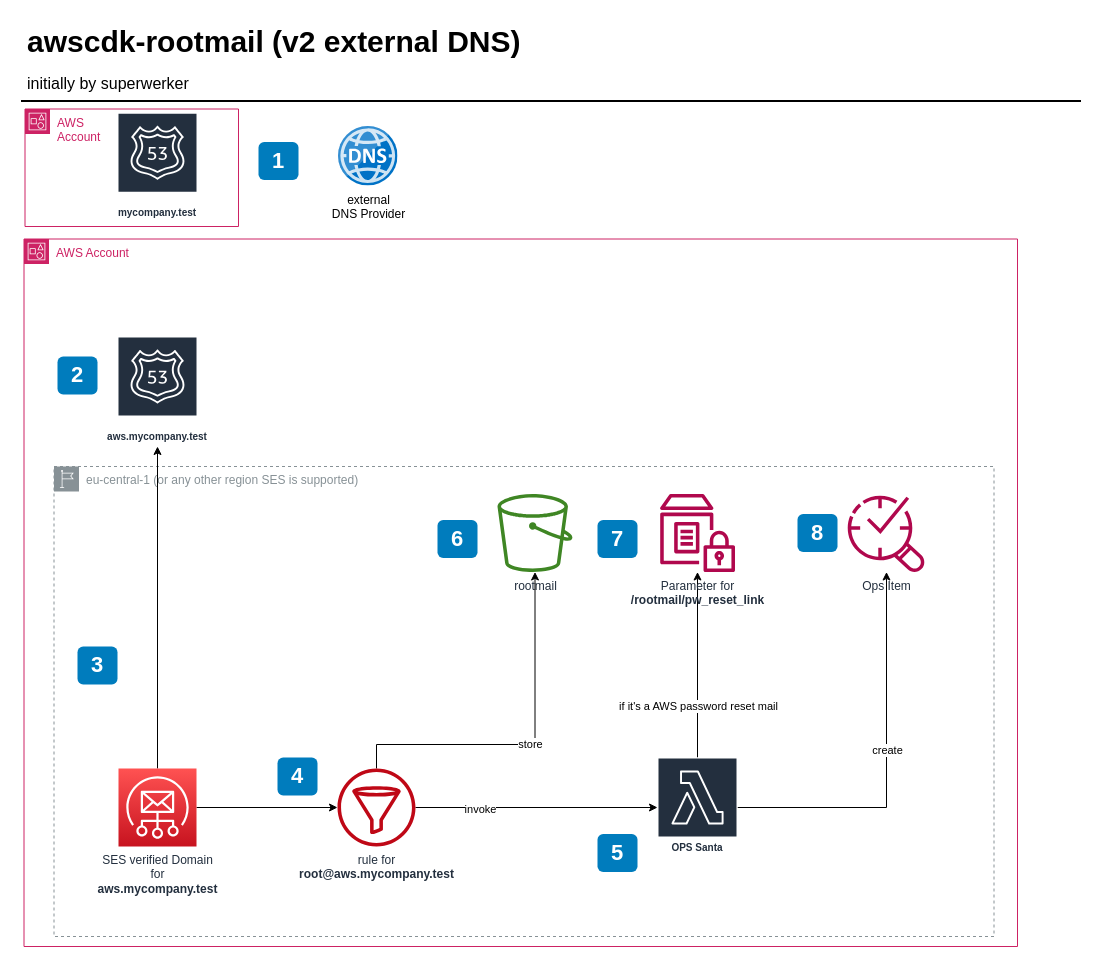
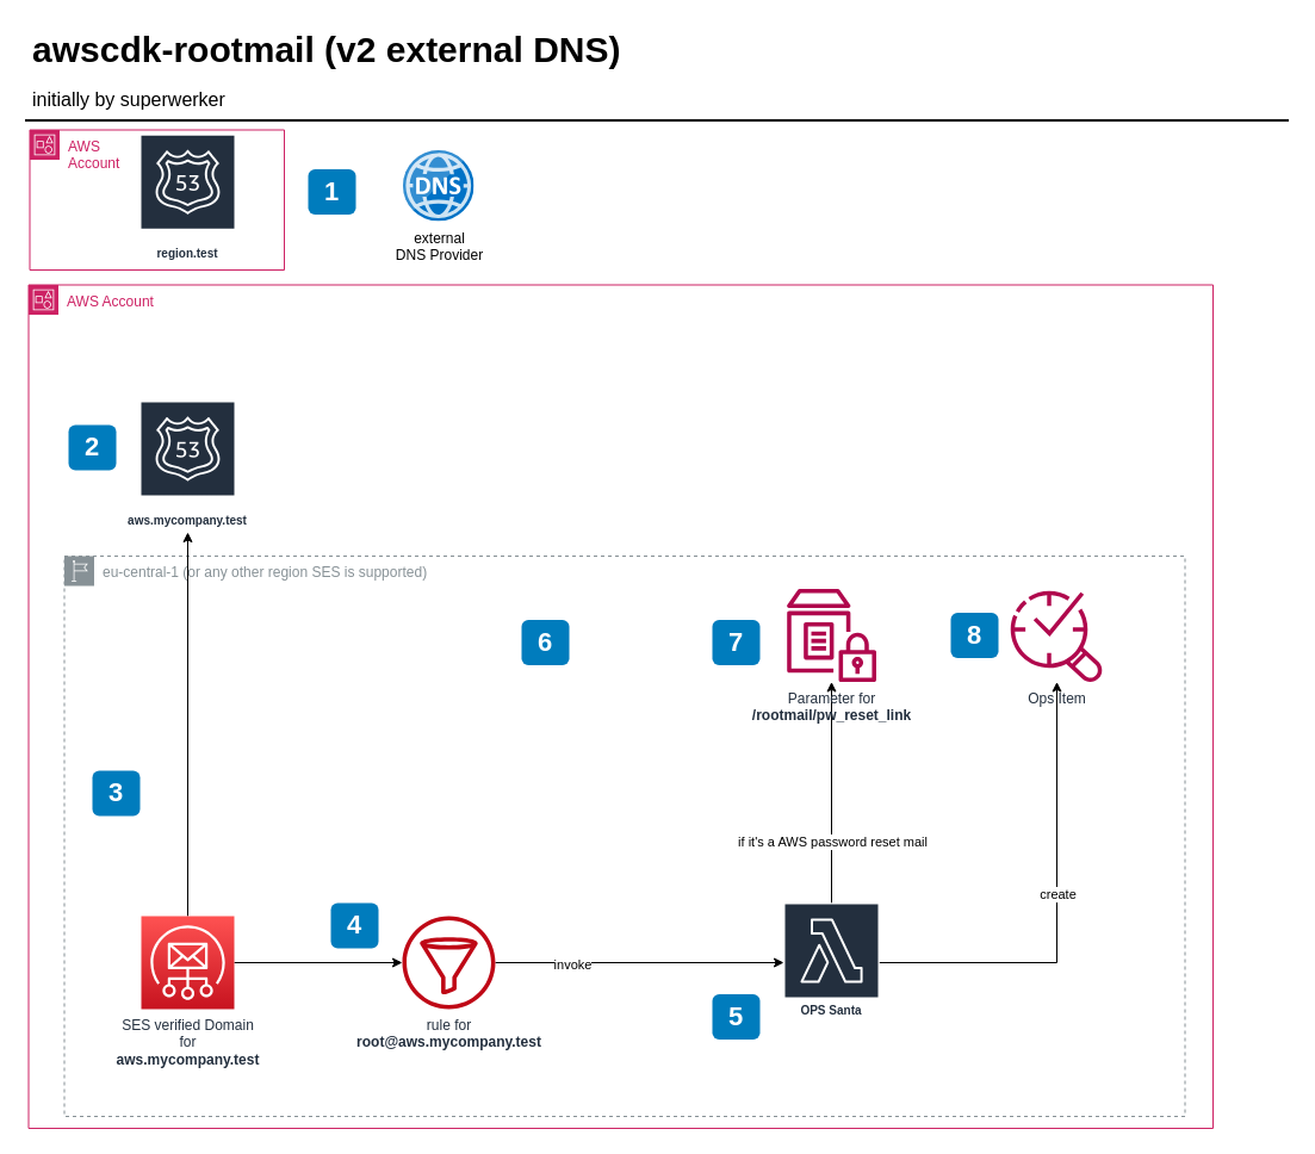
  <mxCell id="0" />
  <mxCell id="1" parent="0" />
  <mxCell id="2" value="1" style="rounded=1;whiteSpace=wrap;html=1;fillColor=#007CBD;strokeColor=none;fontColor=#FFFFFF;fontStyle=1;fontSize=22;" parent="1" vertex="1"><mxGeometry x="258" y="141.5" width="40" height="38" as="geometry" /></mxCell>
  <mxCell id="3" value="awscdk-rootmail (v2 external DNS)" style="text;html=1;resizable=0;points=[];autosize=1;align=left;verticalAlign=top;spacingTop=-4;fontSize=30;fontStyle=1" parent="1" vertex="1"><mxGeometry x="24.5" y="20.5" width="520" height="40" as="geometry" /></mxCell>
  <mxCell id="4" value="initially by superwerker" style="text;html=1;resizable=0;points=[];autosize=1;align=left;verticalAlign=top;spacingTop=-4;fontSize=16;" parent="1" vertex="1"><mxGeometry x="24.5" y="70.5" width="190" height="30" as="geometry" /></mxCell>
  <mxCell id="5" value="" style="line;strokeWidth=2;html=1;fontSize=14;" parent="1" vertex="1"><mxGeometry x="20.5" y="95.5" width="1060" height="10" as="geometry" /></mxCell>
  <mxCell id="6" value="AWS Account" style="points=[[0,0],[0.25,0],[0.5,0],[0.75,0],[1,0],[1,0.25],[1,0.5],[1,0.75],[1,1],[0.75,1],[0.5,1],[0.25,1],[0,1],[0,0.75],[0,0.5],[0,0.25]];outlineConnect=0;gradientColor=none;html=1;whiteSpace=wrap;fontSize=12;fontStyle=0;container=1;pointerEvents=0;collapsible=0;recursiveResize=0;shape=mxgraph.aws4.group;grIcon=mxgraph.aws4.group_account;strokeColor=#CD2264;fillColor=none;verticalAlign=top;align=left;spacingLeft=30;fontColor=#CD2264;dashed=0;" parent="1" vertex="1"><mxGeometry x="23.5" y="238.5" width="993.5" height="707.5" as="geometry" /></mxCell>
  <mxCell id="7" value="eu-central-1 (or any other region SES is supported)" style="sketch=0;outlineConnect=0;gradientColor=none;html=1;whiteSpace=wrap;fontSize=12;fontStyle=0;shape=mxgraph.aws4.group;grIcon=mxgraph.aws4.group_region;strokeColor=#879196;fillColor=none;verticalAlign=top;align=left;spacingLeft=30;fontColor=#879196;dashed=1;" parent="6" vertex="1"><mxGeometry x="30" y="227.5" width="940" height="470" as="geometry" /></mxCell>
  <mxCell id="8" value="aws.mycompany.test" style="sketch=0;outlineConnect=0;fontColor=#232F3E;gradientColor=none;strokeColor=#ffffff;fillColor=#232F3E;dashed=0;verticalLabelPosition=middle;verticalAlign=bottom;align=center;html=1;whiteSpace=wrap;fontSize=10;fontStyle=1;spacing=3;shape=mxgraph.aws4.productIcon;prIcon=mxgraph.aws4.route_53;" parent="6" vertex="1"><mxGeometry x="93.5" y="97.5" width="80" height="110" as="geometry" /></mxCell>
- <mxCell id="9" value="rootmail" style="sketch=0;outlineConnect=0;fontColor=#232F3E;gradientColor=none;fillColor=#3F8624;strokeColor=none;dashed=0;verticalLabelPosition=bottom;verticalAlign=top;align=center;html=1;fontSize=12;fontStyle=0;aspect=fixed;pointerEvents=1;shape=mxgraph.aws4.bucket;" parent="6" vertex="1"><mxGeometry x="473.5" y="255" width="75" height="78" as="geometry" /></mxCell>
  <mxCell id="10" value="" style="edgeStyle=orthogonalEdgeStyle;rounded=0;orthogonalLoop=1;jettySize=auto;html=1;" parent="6" source="12" target="16" edge="1"><mxGeometry relative="1" as="geometry" /></mxCell>
  <mxCell id="11" value="" style="edgeStyle=orthogonalEdgeStyle;rounded=0;orthogonalLoop=1;jettySize=auto;html=1;" parent="6" source="12" target="8" edge="1"><mxGeometry relative="1" as="geometry" /></mxCell>
  <mxCell id="12" value="SES verified Domain&lt;br&gt;for&lt;br&gt;&lt;b&gt;aws.mycompany.test&lt;/b&gt;" style="sketch=0;points=[[0,0,0],[0.25,0,0],[0.5,0,0],[0.75,0,0],[1,0,0],[0,1,0],[0.25,1,0],[0.5,1,0],[0.75,1,0],[1,1,0],[0,0.25,0],[0,0.5,0],[0,0.75,0],[1,0.25,0],[1,0.5,0],[1,0.75,0]];outlineConnect=0;fontColor=#232F3E;gradientColor=#FF5252;gradientDirection=north;fillColor=#C7131F;strokeColor=#ffffff;dashed=0;verticalLabelPosition=bottom;verticalAlign=top;align=center;html=1;fontSize=12;fontStyle=0;aspect=fixed;shape=mxgraph.aws4.resourceIcon;resIcon=mxgraph.aws4.simple_email_service;" parent="6" vertex="1"><mxGeometry x="94.5" y="529.5" width="78" height="78" as="geometry" /></mxCell>
- <mxCell id="13" value="store" style="edgeStyle=orthogonalEdgeStyle;rounded=0;orthogonalLoop=1;jettySize=auto;html=1;" parent="6" source="16" target="9" edge="1"><mxGeometry relative="1" as="geometry"><Array as="points"><mxPoint x="353" y="505.5" /><mxPoint x="511" y="505.5" /></Array></mxGeometry></mxCell>
  <mxCell id="14" value="" style="edgeStyle=orthogonalEdgeStyle;rounded=0;orthogonalLoop=1;jettySize=auto;html=1;" parent="6" source="16" target="21" edge="1"><mxGeometry relative="1" as="geometry" /></mxCell>
  <mxCell id="15" value="invoke" style="edgeLabel;html=1;align=center;verticalAlign=middle;resizable=0;points=[];" parent="14" vertex="1" connectable="0"><mxGeometry x="-0.47" relative="1" as="geometry"><mxPoint y="1" as="offset" /></mxGeometry></mxCell>
  <mxCell id="16" value="rule for&lt;br&gt;&lt;b&gt;root@aws.mycompany.test&lt;/b&gt;" style="sketch=0;outlineConnect=0;fontColor=#232F3E;gradientColor=none;fillColor=#BF0816;strokeColor=none;dashed=0;verticalLabelPosition=bottom;verticalAlign=top;align=center;html=1;fontSize=12;fontStyle=0;aspect=fixed;pointerEvents=1;shape=mxgraph.aws4.filtering_rule;" parent="6" vertex="1"><mxGeometry x="313.5" y="529.5" width="78" height="78" as="geometry" /></mxCell>
  <mxCell id="17" value="" style="edgeStyle=orthogonalEdgeStyle;rounded=0;orthogonalLoop=1;jettySize=auto;html=1;" parent="6" source="21" target="22" edge="1"><mxGeometry relative="1" as="geometry" /></mxCell>
  <mxCell id="18" value="create" style="edgeLabel;html=1;align=center;verticalAlign=middle;resizable=0;points=[];" parent="17" vertex="1" connectable="0"><mxGeometry x="0.081" relative="1" as="geometry"><mxPoint y="1" as="offset" /></mxGeometry></mxCell>
  <mxCell id="19" value="" style="edgeStyle=orthogonalEdgeStyle;rounded=0;orthogonalLoop=1;jettySize=auto;html=1;" parent="6" source="21" target="23" edge="1"><mxGeometry relative="1" as="geometry" /></mxCell>
  <mxCell id="20" value="if it's a AWS password reset mail" style="edgeLabel;html=1;align=center;verticalAlign=middle;resizable=0;points=[];" parent="19" vertex="1" connectable="0"><mxGeometry x="-0.437" relative="1" as="geometry"><mxPoint as="offset" /></mxGeometry></mxCell>
  <mxCell id="21" value="OPS Santa" style="sketch=0;outlineConnect=0;fontColor=#232F3E;gradientColor=none;strokeColor=#ffffff;fillColor=#232F3E;dashed=0;verticalLabelPosition=middle;verticalAlign=bottom;align=center;html=1;whiteSpace=wrap;fontSize=10;fontStyle=1;spacing=3;shape=mxgraph.aws4.productIcon;prIcon=mxgraph.aws4.lambda;" parent="6" vertex="1"><mxGeometry x="633.5" y="518.5" width="80" height="100" as="geometry" /></mxCell>
  <mxCell id="22" value="Ops Item" style="sketch=0;outlineConnect=0;fontColor=#232F3E;gradientColor=none;fillColor=#B0084D;strokeColor=none;dashed=0;verticalLabelPosition=bottom;verticalAlign=top;align=center;html=1;fontSize=12;fontStyle=0;aspect=fixed;pointerEvents=1;shape=mxgraph.aws4.systems_manager_opscenter;" parent="6" vertex="1"><mxGeometry x="823.5" y="255" width="78" height="78" as="geometry" /></mxCell>
  <mxCell id="23" value="Parameter for&lt;br&gt;&lt;b&gt;/rootmail/pw_reset_link&lt;/b&gt;" style="sketch=0;outlineConnect=0;fontColor=#232F3E;gradientColor=none;fillColor=#B0084D;strokeColor=none;dashed=0;verticalLabelPosition=bottom;verticalAlign=top;align=center;html=1;fontSize=12;fontStyle=0;aspect=fixed;pointerEvents=1;shape=mxgraph.aws4.parameter_store;" parent="6" vertex="1"><mxGeometry x="636" y="255" width="75" height="78" as="geometry" /></mxCell>
  <mxCell id="24" value="2" style="rounded=1;whiteSpace=wrap;html=1;fillColor=#007CBD;strokeColor=none;fontColor=#FFFFFF;fontStyle=1;fontSize=22;" parent="6" vertex="1"><mxGeometry x="33.5" y="117.5" width="40" height="38" as="geometry" /></mxCell>
  <mxCell id="25" value="3" style="rounded=1;whiteSpace=wrap;html=1;fillColor=#007CBD;strokeColor=none;fontColor=#FFFFFF;fontStyle=1;fontSize=22;" parent="6" vertex="1"><mxGeometry x="53.5" y="407.5" width="40" height="38" as="geometry" /></mxCell>
  <mxCell id="26" value="4" style="rounded=1;whiteSpace=wrap;html=1;fillColor=#007CBD;strokeColor=none;fontColor=#FFFFFF;fontStyle=1;fontSize=22;" parent="6" vertex="1"><mxGeometry x="253.5" y="518.5" width="40" height="38" as="geometry" /></mxCell>
  <mxCell id="27" value="5" style="rounded=1;whiteSpace=wrap;html=1;fillColor=#007CBD;strokeColor=none;fontColor=#FFFFFF;fontStyle=1;fontSize=22;" parent="6" vertex="1"><mxGeometry x="573.5" y="595" width="40" height="38" as="geometry" /></mxCell>
  <mxCell id="28" value="6" style="rounded=1;whiteSpace=wrap;html=1;fillColor=#007CBD;strokeColor=none;fontColor=#FFFFFF;fontStyle=1;fontSize=22;" parent="6" vertex="1"><mxGeometry x="413.5" y="281" width="40" height="38" as="geometry" /></mxCell>
  <mxCell id="29" value="7" style="rounded=1;whiteSpace=wrap;html=1;fillColor=#007CBD;strokeColor=none;fontColor=#FFFFFF;fontStyle=1;fontSize=22;" parent="6" vertex="1"><mxGeometry x="573.5" y="281" width="40" height="38" as="geometry" /></mxCell>
  <mxCell id="30" value="8" style="rounded=1;whiteSpace=wrap;html=1;fillColor=#007CBD;strokeColor=none;fontColor=#FFFFFF;fontStyle=1;fontSize=22;" parent="6" vertex="1"><mxGeometry x="773.5" y="275" width="40" height="38" as="geometry" /></mxCell>
  <mxCell id="31" value="external &lt;br&gt;DNS Provider" style="image;sketch=0;aspect=fixed;html=1;points=[];align=center;fontSize=12;image=img/lib/mscae/DNS.svg;" parent="1" vertex="1"><mxGeometry x="338" y="126" width="59.5" height="59.5" as="geometry" /></mxCell>
  <mxCell id="32" value="AWS &lt;br&gt;Account" style="points=[[0,0],[0.25,0],[0.5,0],[0.75,0],[1,0],[1,0.25],[1,0.5],[1,0.75],[1,1],[0.75,1],[0.5,1],[0.25,1],[0,1],[0,0.75],[0,0.5],[0,0.25]];outlineConnect=0;gradientColor=none;html=1;whiteSpace=wrap;fontSize=12;fontStyle=0;container=1;pointerEvents=0;collapsible=0;recursiveResize=0;shape=mxgraph.aws4.group;grIcon=mxgraph.aws4.group_account;strokeColor=#CD2264;fillColor=none;verticalAlign=top;align=left;spacingLeft=30;fontColor=#CD2264;dashed=0;" parent="1" vertex="1"><mxGeometry x="24.5" y="108.5" width="213.5" height="117.5" as="geometry" /></mxCell>
- <mxCell id="33" value="mycompany.test" style="sketch=0;outlineConnect=0;fontColor=#232F3E;gradientColor=none;strokeColor=#ffffff;fillColor=#232F3E;dashed=0;verticalLabelPosition=middle;verticalAlign=bottom;align=center;html=1;whiteSpace=wrap;fontSize=10;fontStyle=1;spacing=3;shape=mxgraph.aws4.productIcon;prIcon=mxgraph.aws4.route_53;" parent="32" vertex="1"><mxGeometry x="92.5" y="3.75" width="80" height="110" as="geometry" /></mxCell>
+ <mxCell id="33" value="region.test" style="sketch=0;outlineConnect=0;fontColor=#232F3E;gradientColor=none;strokeColor=#ffffff;fillColor=#232F3E;dashed=0;verticalLabelPosition=middle;verticalAlign=bottom;align=center;html=1;whiteSpace=wrap;fontSize=10;fontStyle=1;spacing=3;shape=mxgraph.aws4.productIcon;prIcon=mxgraph.aws4.route_53;" parent="32" vertex="1"><mxGeometry x="92.5" y="3.75" width="80" height="110" as="geometry" /></mxCell>
